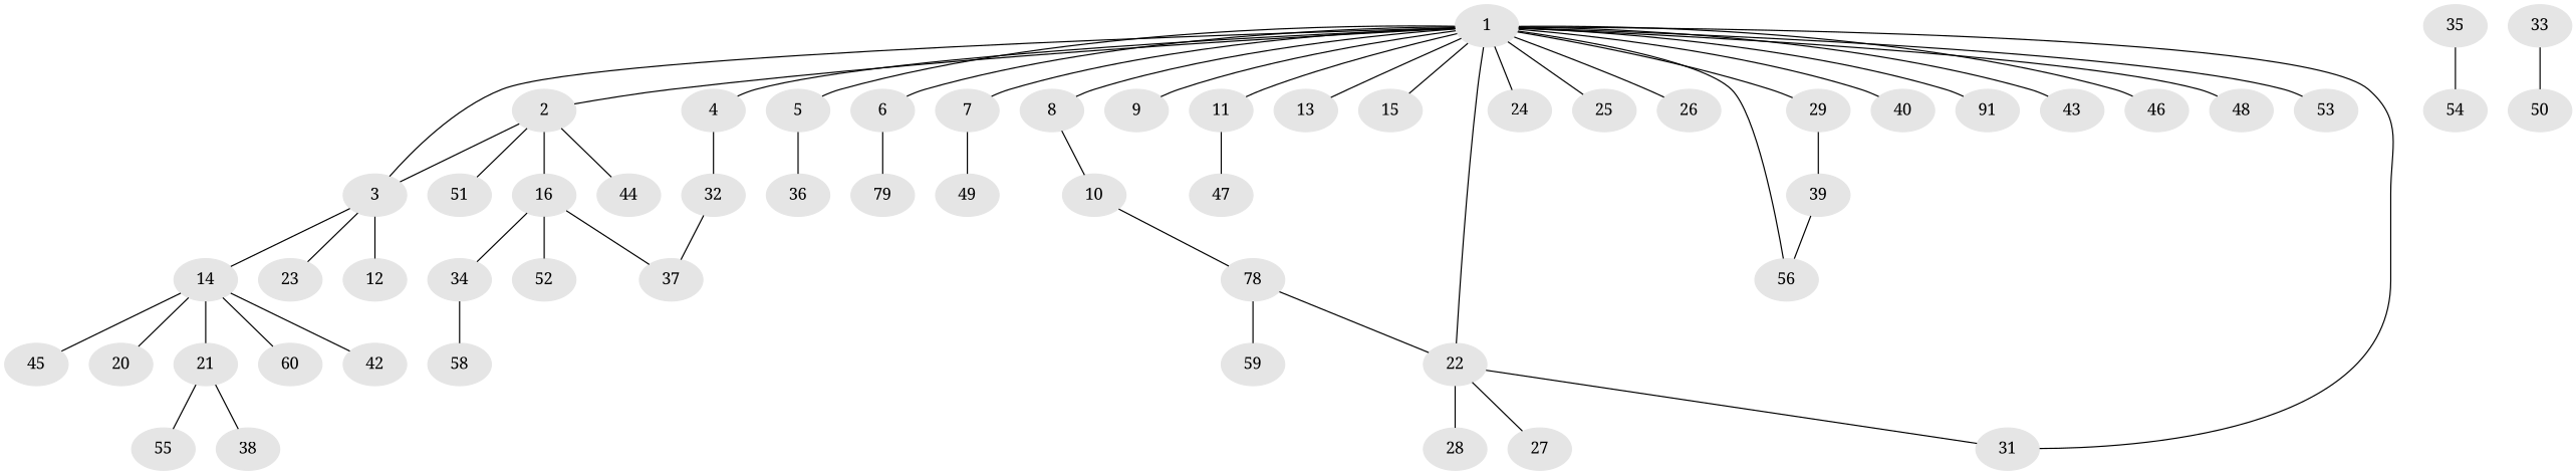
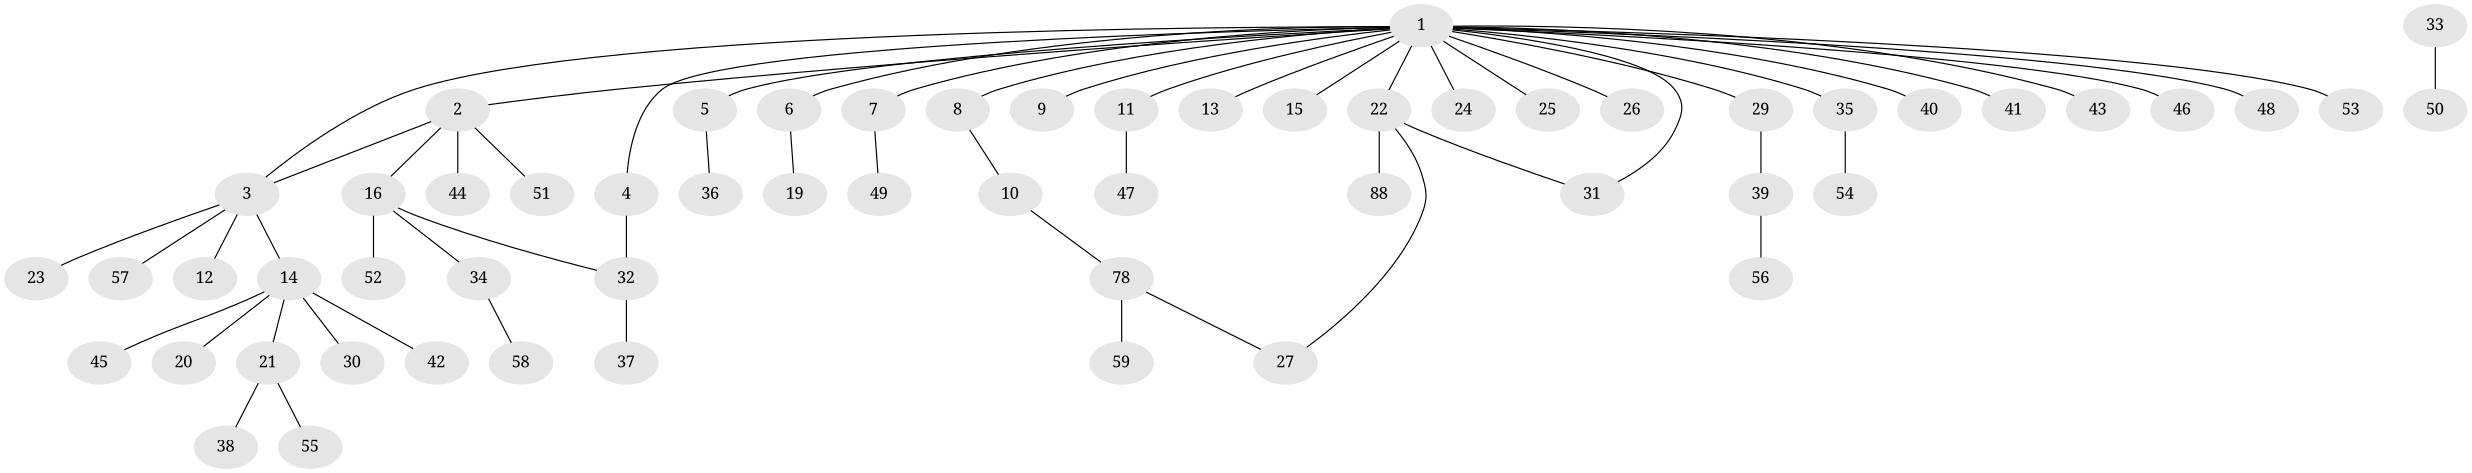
  graph {
    fontname="Noto Serif"
    node [color=gray90 fontname="Noto Serif" style=filled]
    edge [fontname="Noto Serif" weight=1.0]
    1
    2
    3
    4
    5
    6
    7
    8
    9
    11
    13
    15
    22
    24
    25
    26
    29
    31
    35
    40
-   41 [label=91]
+   41
    43
    46
    48
    53
    16
    44
    51
    12
    14
    23
+   57
    32
    36
-   19 [label=79]
+   19
    49
    10
    47
    27
-   28
+   28 [label=88]
    39
    54
    34
    52
    20
    21
-   30 [label=60]
+   30
    42
    45
    37
    n51 [label=78]
    59
    38
    55
    58
    56
    33
    50
    1 -- 2
    1 -- 3
    1 -- 4
    1 -- 5
    1 -- 6
    1 -- 7
    1 -- 8
    1 -- 9
    1 -- 11
    1 -- 13
    1 -- 15
    1 -- 22
    1 -- 24
    1 -- 25
    1 -- 26
    1 -- 29
    1 -- 31
-   1 -- 56
+   1 -- 35
    1 -- 40
    1 -- 41
    1 -- 43
    1 -- 46
    1 -- 48
    1 -- 53
    2 -- 3
    2 -- 16
    2 -- 44
    2 -- 51
    3 -- 12
    3 -- 14
    3 -- 23
+   3 -- 57
    4 -- 32 [weight=2.0]
    5 -- 36
    6 -- 19
    7 -- 49
    8 -- 10
    11 -- 47
    22 -- 31
    22 -- 27
    22 -- 28 [weight=4.0]
    29 -- 39 [weight=2.0]
    35 -- 54
-   16 -- 37
+   16 -- 32
    16 -- 34
    16 -- 52 [weight=3.0]
    14 -- 20
    14 -- 21
    14 -- 30
    14 -- 42
    14 -- 45
    32 -- 37
    10 -- n51
    39 -- 56
    34 -- 58
    21 -- 38
    21 -- 55
-   n51 -- 22
+   n51 -- 27
    n51 -- 59
    33 -- 50
  }
